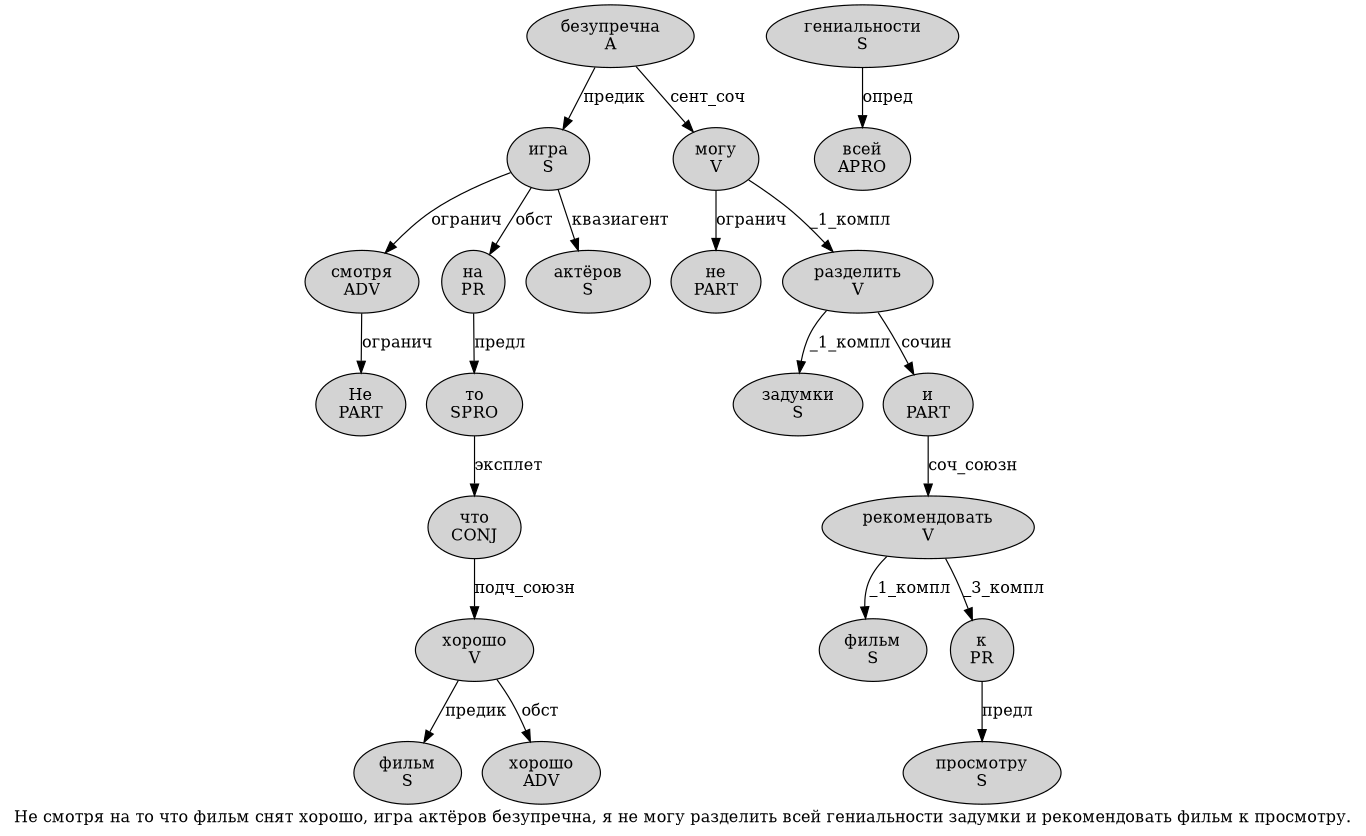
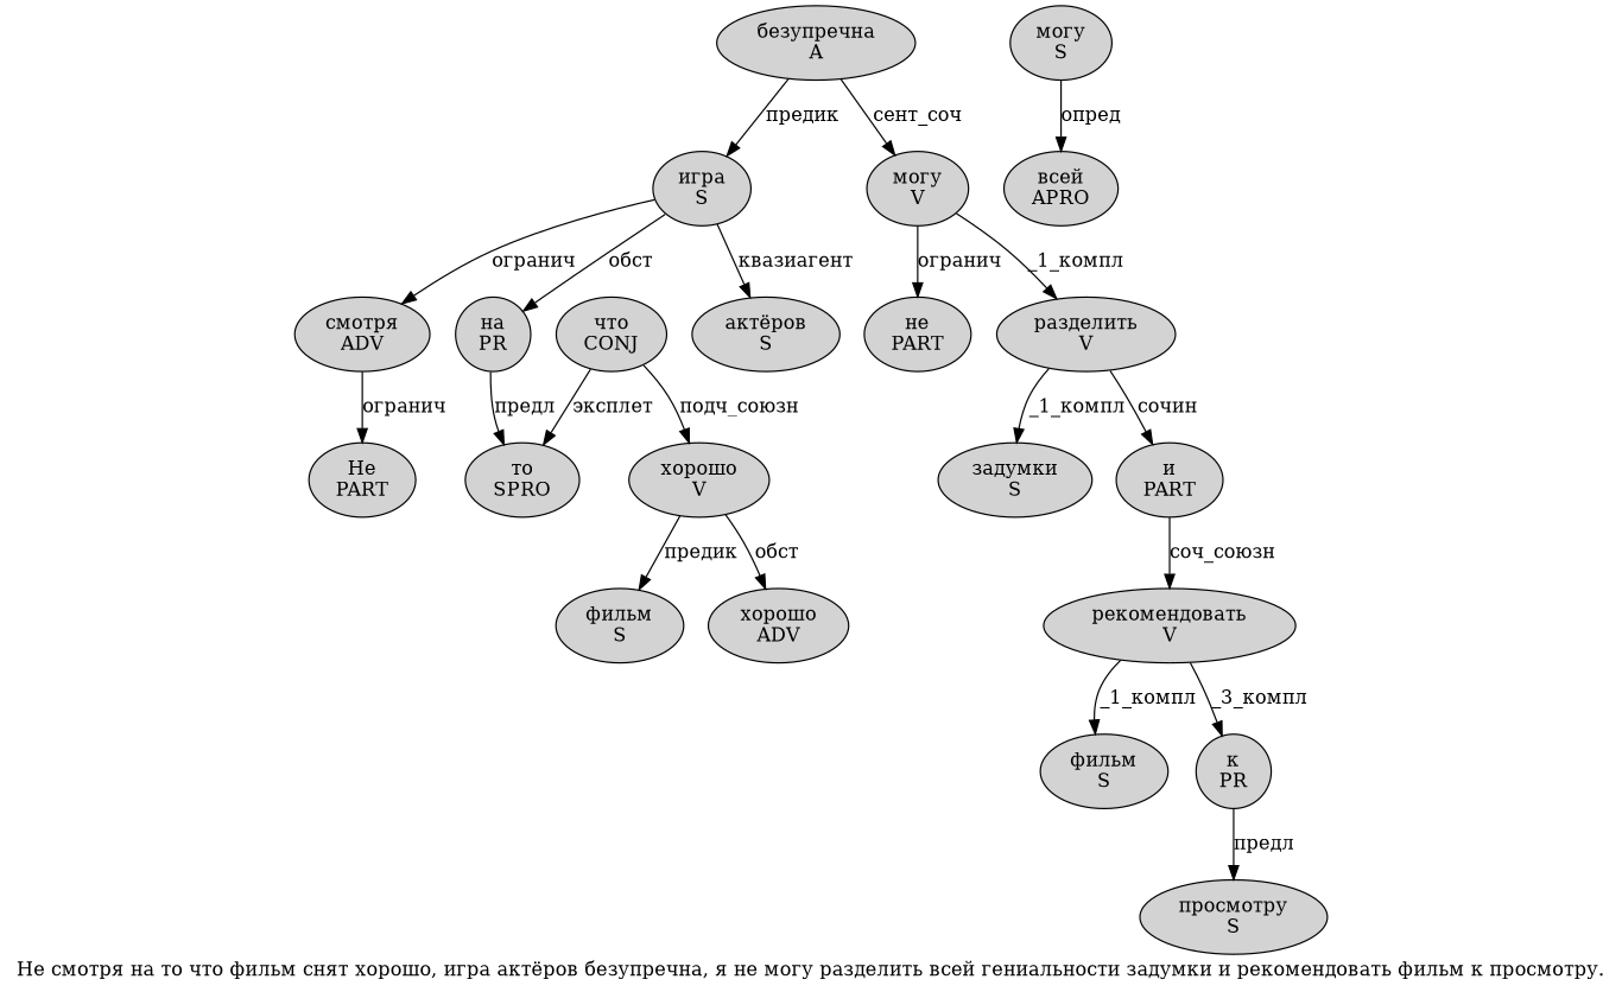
  digraph {
    label="Не смотря на то что фильм снят хорошо, игра актёров безупречна, я не могу разделить всей гениальности задумки и рекомендовать фильм к просмотру."
    node [fillcolor=lightgray penwidth=1 shape=ellipse style=filled]
    n1 [label="Не\nPART"]
    n2 [label="смотря\nADV"]
    n3 [label="на\nPR"]
    n4 [label="то\nSPRO"]
    n5 [label="что\nCONJ"]
    n6 [label="хорошо\nV"]
    n7 [label="фильм\nS"]
    n8 [label="хорошо\nADV"]
    n9 [label="игра\nS"]
    n10 [label="актёров\nS"]
    n11 [label="безупречна\nA"]
    n12 [label="могу\nV"]
    n13 [label="не\nPART"]
    n14 [label="разделить\nV"]
    n15 [label="задумки\nS"]
    n16 [label="и\nPART"]
-   n17 [label="гениальности\nS"]
+   n17 [label="могу\nS"]
    n18 [label="всей\nAPRO"]
    n19 [label="рекомендовать\nV"]
    n20 [label="фильм\nS"]
    n21 [label="к\nPR"]
    n22 [label="просмотру\nS"]
    n2 -> n1 [label="огранич"]
    n3 -> n4 [label="предл"]
-   n4 -> n5 [label="эксплет"]
+   n5 -> n4 [label="эксплет"]
    n5 -> n6 [label="подч_союзн"]
    n6 -> n7 [label="предик"]
    n6 -> n8 [label="обст"]
    n9 -> n2 [label="огранич"]
    n9 -> n3 [label="обст"]
    n9 -> n10 [label="квазиагент"]
    n11 -> n9 [label="предик"]
    n11 -> n12 [label="сент_соч"]
    n12 -> n13 [label="огранич"]
    n12 -> n14 [label="_1_компл"]
    n14 -> n15 [label="_1_компл"]
    n14 -> n16 [label="сочин"]
    n16 -> n19 [label="соч_союзн"]
    n17 -> n18 [label="опред"]
    n19 -> n20 [label="_1_компл"]
    n19 -> n21 [label="_3_компл"]
    n21 -> n22 [label="предл"]
  }
